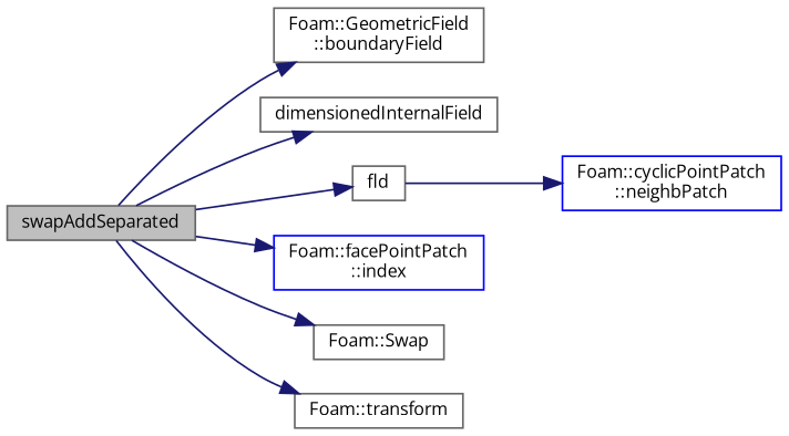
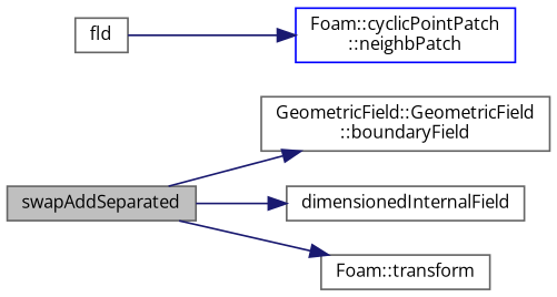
  digraph {
    fontname="Open Sans"
    rankdir=LR
    node [color=gray40 fontname="Open Sans" fontsize=10 shape=record]
    edge [color=midnightblue fontname="Open Sans" fontsize=10 labelfontname=Helvetica labelfontsize=10 style=solid]
    n1 [fillcolor=grey75 fontcolor=black height=0.2 label=swapAddSeparated style=filled width=0.4]
-   n2 [height=0.2 label="Foam::GeometricField\l::boundaryField" width=0.4]
+   n2 [height=0.2 label="GeometricField::GeometricField\l::boundaryField" width=0.4]
    n3 [height=0.2 label=dimensionedInternalField width=0.4]
    n4 [height=0.2 label=fld width=0.4]
-   n5 [color=blue height=0.2 label="Foam::facePointPatch\l::index" width=0.4]
-   n6 [height=0.2 label="Foam::Swap" width=0.4]
    n7 [height=0.2 label="Foam::transform" width=0.4]
    n8 [color=blue height=0.2 label="Foam::cyclicPointPatch\l::neighbPatch" width=0.4]
    n1 -> n2
    n1 -> n3
-   n1 -> n4
-   n1 -> n5
-   n1 -> n6
    n1 -> n7
    n4 -> n8
  }
